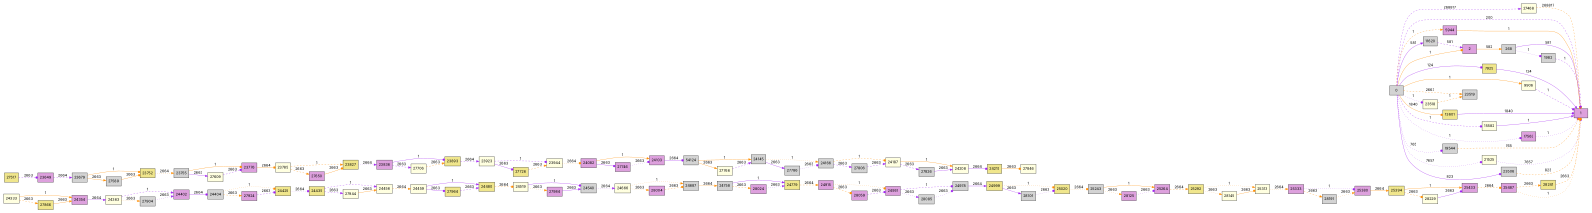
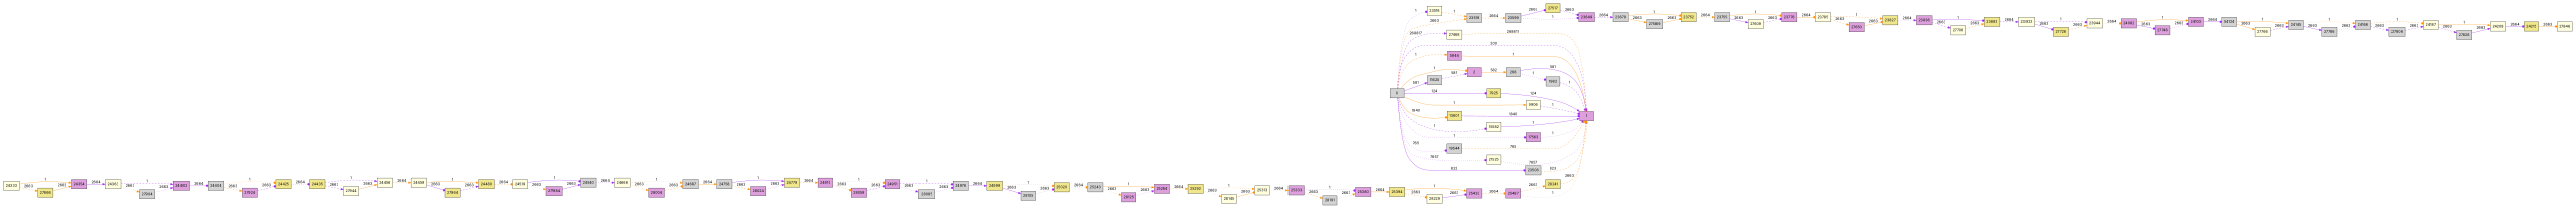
  digraph {
    fontname=Inter
    rankdir=LR
    node [fillcolor=lightgrey fontname=Inter shape=rectangle style=filled]
    edge [arrowhead=normal color=darkorange fontname=Inter style=solid]
    2 [fillcolor=plum]
    268
    1 [fillcolor=plum]
    1982
    5944 [fillcolor=plum]
    7925 [fillcolor=khaki]
    9906 [fillcolor=lightyellow]
    11620
    13601 [fillcolor=khaki]
    15582 [fillcolor=lightyellow]
    17563 [fillcolor=plum]
    19544
    21525 [fillcolor=lightyellow]
    23506
    23518 [fillcolor=lightyellow]
    23519
+   23599
    23649 [fillcolor=plum]
    27517 [fillcolor=khaki]
    23679
    23752 [fillcolor=khaki]
    27589
    23755
    23776 [fillcolor=plum]
    27609 [fillcolor=lightyellow]
    23785 [fillcolor=lightyellow]
    23827 [fillcolor=khaki]
    27650 [fillcolor=plum]
    23836 [fillcolor=plum]
    23893 [fillcolor=khaki]
    27706 [fillcolor=lightyellow]
    23923 [fillcolor=lightyellow]
    23944 [fillcolor=lightyellow]
    27726 [fillcolor=khaki]
    24082 [fillcolor=plum]
    24103 [fillcolor=plum]
    27746 [fillcolor=plum]
    n38 [label=54124]
    24145
    27766 [fillcolor=lightyellow]
    24166
    27786
    24187 [fillcolor=lightyellow]
    27806
    24208 [fillcolor=lightyellow]
    27826
    24215 [fillcolor=khaki]
    27846 [fillcolor=lightyellow]
    24333 [fillcolor=lightyellow]
    24354 [fillcolor=plum]
    27866 [fillcolor=khaki]
    24363 [fillcolor=lightyellow]
    24402 [fillcolor=plum]
    27904
    24404
    24425 [fillcolor=khaki]
    27924 [fillcolor=plum]
    24435 [fillcolor=khaki]
    24456 [fillcolor=lightyellow]
    27944 [fillcolor=lightyellow]
    24459 [fillcolor=lightyellow]
    24480 [fillcolor=khaki]
    27964 [fillcolor=khaki]
    24519 [fillcolor=lightyellow]
    24540
    27984 [fillcolor=plum]
    24666 [fillcolor=lightyellow]
    24687
    28004 [fillcolor=plum]
    24758
    24779 [fillcolor=khaki]
    28024 [fillcolor=plum]
    24915 [fillcolor=plum]
    24951 [fillcolor=plum]
    28059 [fillcolor=plum]
    24978
    28085
    24999 [fillcolor=khaki]
    25020 [fillcolor=khaki]
    28105
    25243
    25264 [fillcolor=plum]
    28125 [fillcolor=plum]
    25292 [fillcolor=khaki]
    25313 [fillcolor=lightyellow]
    28145 [fillcolor=lightyellow]
    25333 [fillcolor=plum]
    25380 [fillcolor=plum]
    28191
    25394 [fillcolor=khaki]
    25433 [fillcolor=plum]
    28229 [fillcolor=lightyellow]
    25487 [fillcolor=plum]
    28241 [fillcolor=khaki]
    27468 [fillcolor=lightyellow]
    0
    2 -> 268 [label=582]
    268 -> 1 [color=purple label=581]
    268 -> 1982 [arrowhead=dot color=purple label=1 style=dotted]
    1982 -> 1 [color=purple label=1 style=dashed]
    5944 -> 1 [arrowhead=dot label=1]
    7925 -> 1 [color=purple label=124]
    9906 -> 1 [arrowhead=dot color=purple label=1 style=dashed]
    11620 -> 2 [color=purple label=581 style=dashed]
    13601 -> 1 [arrowhead=dot color=purple label=1840]
    15582 -> 1 [color=purple label=1]
    17563 -> 1 [arrowhead=dot color=purple label=1 style=dotted]
    19544 -> 1 [arrowhead=dot label=765 style=dashed]
    21525 -> 1 [color=purple label=7657 style=dotted]
    23506 -> 1 [label=823 style=dashed]
    23518 -> 23519 [label=1 style=dashed]
+   23519 -> 23599 [label=2664 style=dashed]
+   23599 -> 23649 [arrowhead=dot color=purple label=1 style=dotted]
+   23599 -> 27517 [arrowhead=dot color=purple label=2663]
    23649 -> 23679 [color=purple label=2664 style=dashed]
    27517 -> 23649 [arrowhead=dot color=purple label=2663 style=dashed]
    23679 -> 23752 [arrowhead=dot label=1]
    23679 -> 27589 [label=2663]
    23752 -> 23755 [label=2664 style=dotted]
    27589 -> 23752 [arrowhead=dot label=2663]
    23755 -> 23776 [arrowhead=dot label=1]
    23755 -> 27609 [color=purple label=2663]
    23776 -> 23785 [arrowhead=dot label=2664]
    27609 -> 23776 [arrowhead=dot color=purple label=2663 style=dashed]
    23785 -> 23827 [label=1 style=dashed]
    23785 -> 27650 [label=2663 style=dashed]
    23827 -> 23836 [color=purple label=2664 style=dotted]
    27650 -> 23827 [arrowhead=dot label=2663]
    23836 -> 23893 [arrowhead=dot color=purple label=1]
    23836 -> 27706 [color=purple label=2663 style=dashed]
    23893 -> 23923 [color=purple label=2664 style=dashed]
    27706 -> 23893 [label=2663 style=dashed]
    23923 -> 23944 [arrowhead=dot color=purple label=1 style=dashed]
    23923 -> 27726 [arrowhead=dot color=purple label=2663]
    23944 -> 24082 [arrowhead=dot label=2664 style=dotted]
    27726 -> 23944 [label=2663 style=dashed]
    24082 -> 24103 [label=1]
    24082 -> 27746 [arrowhead=dot color=purple label=2663]
    24103 -> n38 [arrowhead=dot color=purple label=2664]
    27746 -> 24103 [arrowhead=dot color=purple label=2663 style=dotted]
    n38 -> 24145 [label=1]
    n38 -> 27766 [label=2663]
    24145 -> 24166 [label=1 style=dotted]
    24145 -> 27786 [color=purple label=2663]
    27766 -> 24145 [color=purple label=2663 style=dashed]
    24166 -> 24187 [arrowhead=dot label=1 style=dashed]
    24166 -> 27806 [color=purple label=2663 style=dashed]
    27786 -> 24166 [arrowhead=dot color=purple label=2663 style=dotted]
    24187 -> 24208 [label=1]
    24187 -> 27826 [color=purple label=2663 style=dashed]
    27806 -> 24187 [color=purple label=2663 style=dashed]
    24208 -> 24215 [arrowhead=dot color=purple label=2664]
    27826 -> 24208 [color=purple label=2663]
    24215 -> 27846 [arrowhead=dot label=2663]
    24333 -> 24354 [label=1]
    24333 -> 27866 [label=2663 style=dashed]
    24354 -> 24363 [color=purple label=2664]
    27866 -> 24354 [label=2663]
    24363 -> 24402 [color=purple label=1 style=dashed]
    24363 -> 27904 [label=2663 style=dotted]
    24402 -> 24404 [arrowhead=dot color=purple label=2664]
    27904 -> 24402 [color=purple label=2663 style=dotted]
    24404 -> 24425 [arrowhead=dot label=1 style=dotted]
    24404 -> 27924 [label=2663 style=dashed]
    24425 -> 24435 [arrowhead=dot color=purple label=2664 style=dotted]
    27924 -> 24425 [arrowhead=dot color=purple label=2663 style=dashed]
    24435 -> 24456 [color=purple label=1 style=dashed]
    24435 -> 27944 [color=purple label=2663 style=dashed]
    24456 -> 24459 [label=2664 style=dashed]
    27944 -> 24456 [label=2663]
-   24459 -> 24480 [color=purple label=1]
+   24459 -> 24480 [label=1]
    24459 -> 27964 [arrowhead=dot color=purple label=2663]
    24480 -> 24519 [arrowhead=dot label=2664 style=dashed]
    27964 -> 24480 [color=purple label=2663 style=dashed]
    24519 -> 24540 [arrowhead=dot color=purple label=1]
    24519 -> 27984 [label=2663 style=dotted]
    24540 -> 24666 [color=purple label=2664 style=dotted]
    27984 -> 24540 [color=purple label=2663]
    24666 -> 24687 [label=1 style=dotted]
    24666 -> 28004 [label=2663 style=dotted]
    24687 -> 24758 [label=2664]
    28004 -> 24687 [arrowhead=dot label=2663 style=dashed]
    24758 -> 24779 [color=purple label=1]
    24758 -> 28024 [label=2663 style=dashed]
    24779 -> 24915 [label=2664 style=dashed]
    28024 -> 24779 [color=purple label=2663 style=dotted]
    24915 -> 24951 [arrowhead=dot label=1 style=dotted]
    24915 -> 28059 [arrowhead=dot label=2663 style=dashed]
    24951 -> 24978 [arrowhead=dot color=purple label=1 style=dashed]
    24951 -> 28085 [color=purple label=2663 style=dotted]
    28059 -> 24951 [arrowhead=dot color=purple label=2663 style=dashed]
    24978 -> 24999 [color=purple label=2664]
    28085 -> 24978 [arrowhead=dot color=purple label=2663 style=dotted]
    24999 -> 25020 [arrowhead=dot label=1 style=dotted]
    24999 -> 28105 [color=purple label=2663]
    25020 -> 25243 [arrowhead=dot label=2664 style=dotted]
    28105 -> 25020 [arrowhead=dot color=purple label=2663 style=dotted]
    25243 -> 25264 [label=1]
    25243 -> 28125 [label=2663 style=dotted]
    25264 -> 25292 [label=2664 style=dashed]
-   28125 -> 25264 [arrowhead=dot color=purple label=2663 style=dotted]
+   28125 -> 25264 [color=purple label=2663 style=dotted]
    25292 -> 25313 [label=1 style=dotted]
    25292 -> 28145 [label=2663 style=dotted]
    25313 -> 25333 [label=2664 style=dotted]
    28145 -> 25313 [arrowhead=dot label=2663]
    25333 -> 25380 [arrowhead=dot color=purple label=1 style=dotted]
    25333 -> 28191 [label=2663 style=dashed]
    25380 -> 25394 [label=2664]
    28191 -> 25380 [label=2663 style=dotted]
    25394 -> 25433 [label=1]
    25394 -> 28229 [arrowhead=dot label=2663 style=dashed]
    25433 -> 25487 [arrowhead=dot label=2664 style=dashed]
    28229 -> 25433 [arrowhead=dot color=purple label=2663]
    25487 -> 1 [arrowhead=dot label=1 style=dotted]
    25487 -> 28241 [label=2663 style=dashed]
    28241 -> 1 [arrowhead=dot label=2663 style=dashed]
    27468 -> 1 [arrowhead=dot label=268817 style=dashed]
    0 -> 2 [arrowhead=dot label=1]
    0 -> 1 [color=purple label=200 style=dashed]
    0 -> 5944 [label=1 style=dashed]
    0 -> 7925 [arrowhead=dot color=purple label=124]
    0 -> 9906 [label=1]
    0 -> 11620 [color=purple label=581]
    0 -> 13601 [arrowhead=dot label=1840]
    0 -> 15582 [arrowhead=dot color=purple label=1 style=dashed]
    0 -> 17563 [arrowhead=dot color=purple label=1 style=dotted]
    0 -> 19544 [arrowhead=dot color=purple label=765 style=dotted]
    0 -> 21525 [arrowhead=dot color=purple label=7657 style=dotted]
    0 -> 23506 [arrowhead=dot color=purple label=823]
    0 -> 23518 [arrowhead=dot color=purple label=1 style=dotted]
    0 -> 23519 [label=2663 style=dashed]
    0 -> 27468 [color=purple label=268817 style=dashed]
  }
